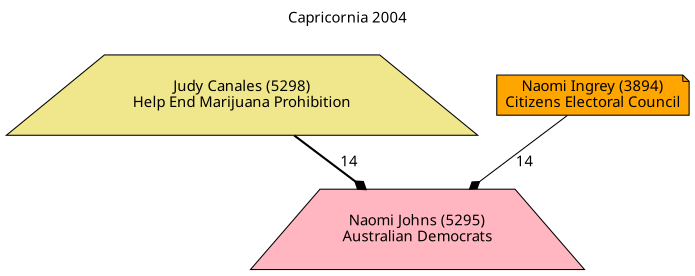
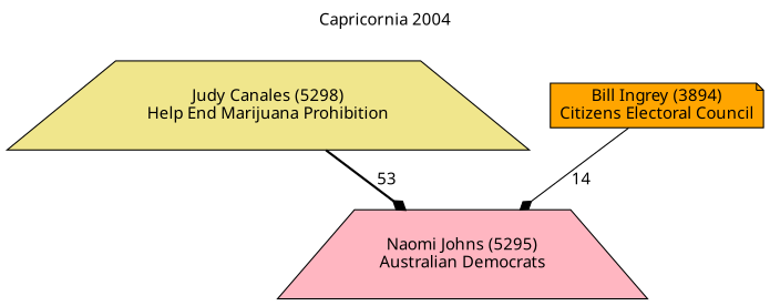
  digraph {
    fontname="Noto Sans"
    label="Capricornia 2004"
    labelloc=t
    mclimit=10
    node [fontname="Noto Sans" shape=trapezium style=filled]
    edge [arrowhead=diamond fontname="Noto Sans"]
    n1 [fillcolor=lightpink label="Naomi Johns (5295)\nAustralian Democrats"]
    n2 [fillcolor=khaki label="Judy Canales (5298)\nHelp End Marijuana Prohibition"]
-   n3 [fillcolor=orange label="Naomi Ingrey (3894)\nCitizens Electoral Council" shape=note]
-   n2 -> n1 [label=14 style=bold]
+   n3 [fillcolor=orange label="Bill Ingrey (3894)\nCitizens Electoral Council" shape=note]
+   n2 -> n1 [label=53 style=bold]
    n3 -> n1 [label=14 style=solid]
  }
